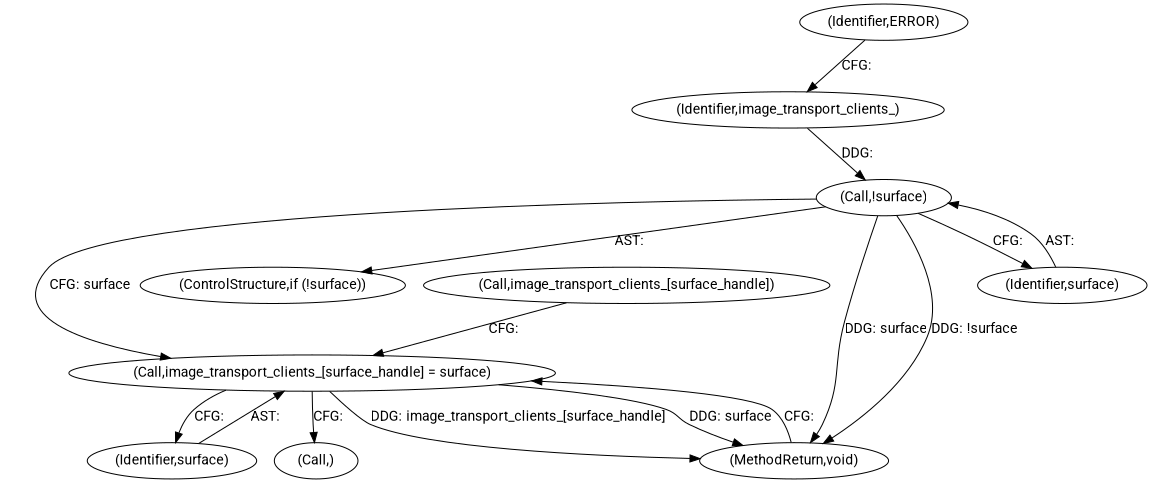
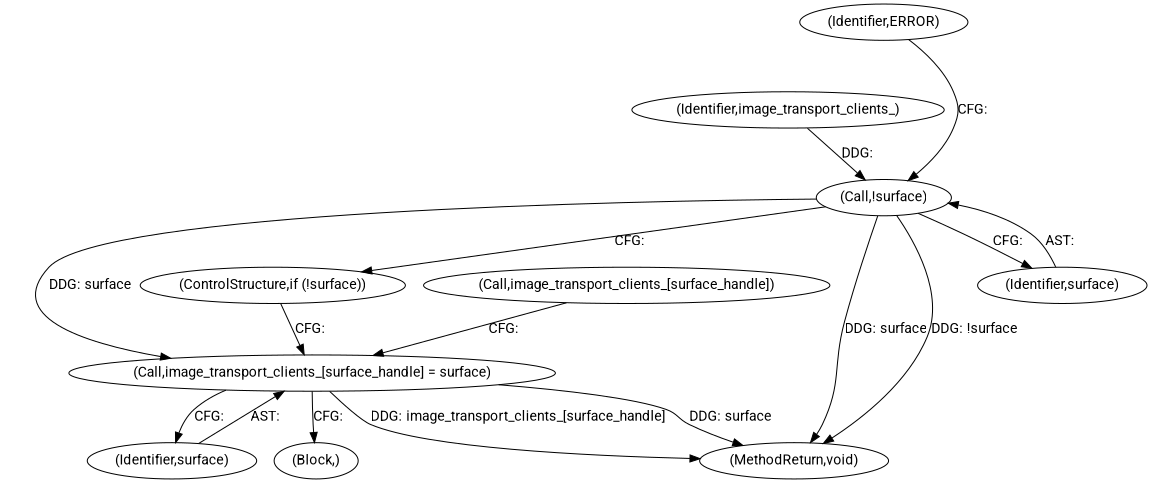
  digraph {
    fontname=Roboto
    node [fontname=Roboto]
    edge [fontname=Roboto]
    n1 [label="(Call,image_transport_clients_[surface_handle] = surface)"]
    n2 [label="(Identifier,surface)"]
-   n3 [label="(Call,)"]
+   n3 [label="(Block,)"]
    n4 [label="(MethodReturn,void)"]
    n5 [label="(Call,!surface)"]
    n6 [label="(ControlStructure,if (!surface))"]
    n7 [label="(Identifier,surface)"]
    n8 [label="(Call,image_transport_clients_[surface_handle])"]
    n9 [label="(Identifier,image_transport_clients_)"]
    n10 [label="(Identifier,ERROR)"]
    n1 -> n2 [label="CFG: "]
    n1 -> n3 [label="CFG: "]
    n1 -> n4 [label="DDG: image_transport_clients_[surface_handle]"]
    n1 -> n4 [label="DDG: surface"]
    n2 -> n1 [label="AST: "]
-   n4 -> n1 [label="CFG: "]
-   n5 -> n1 [label="CFG: surface"]
+   n6 -> n1 [label="CFG: "]
+   n5 -> n1 [label="DDG: surface"]
    n5 -> n4 [label="DDG: surface"]
    n5 -> n4 [label="DDG: !surface"]
-   n5 -> n6 [label="AST: "]
+   n5 -> n6 [label="CFG: "]
    n5 -> n7 [label="CFG: "]
    n7 -> n5 [label="AST: "]
    n8 -> n1 [label="CFG: "]
    n9 -> n5 [label="DDG: "]
-   n10 -> n9 [label="CFG: "]
+   n10 -> n5 [label="CFG: "]
  }
